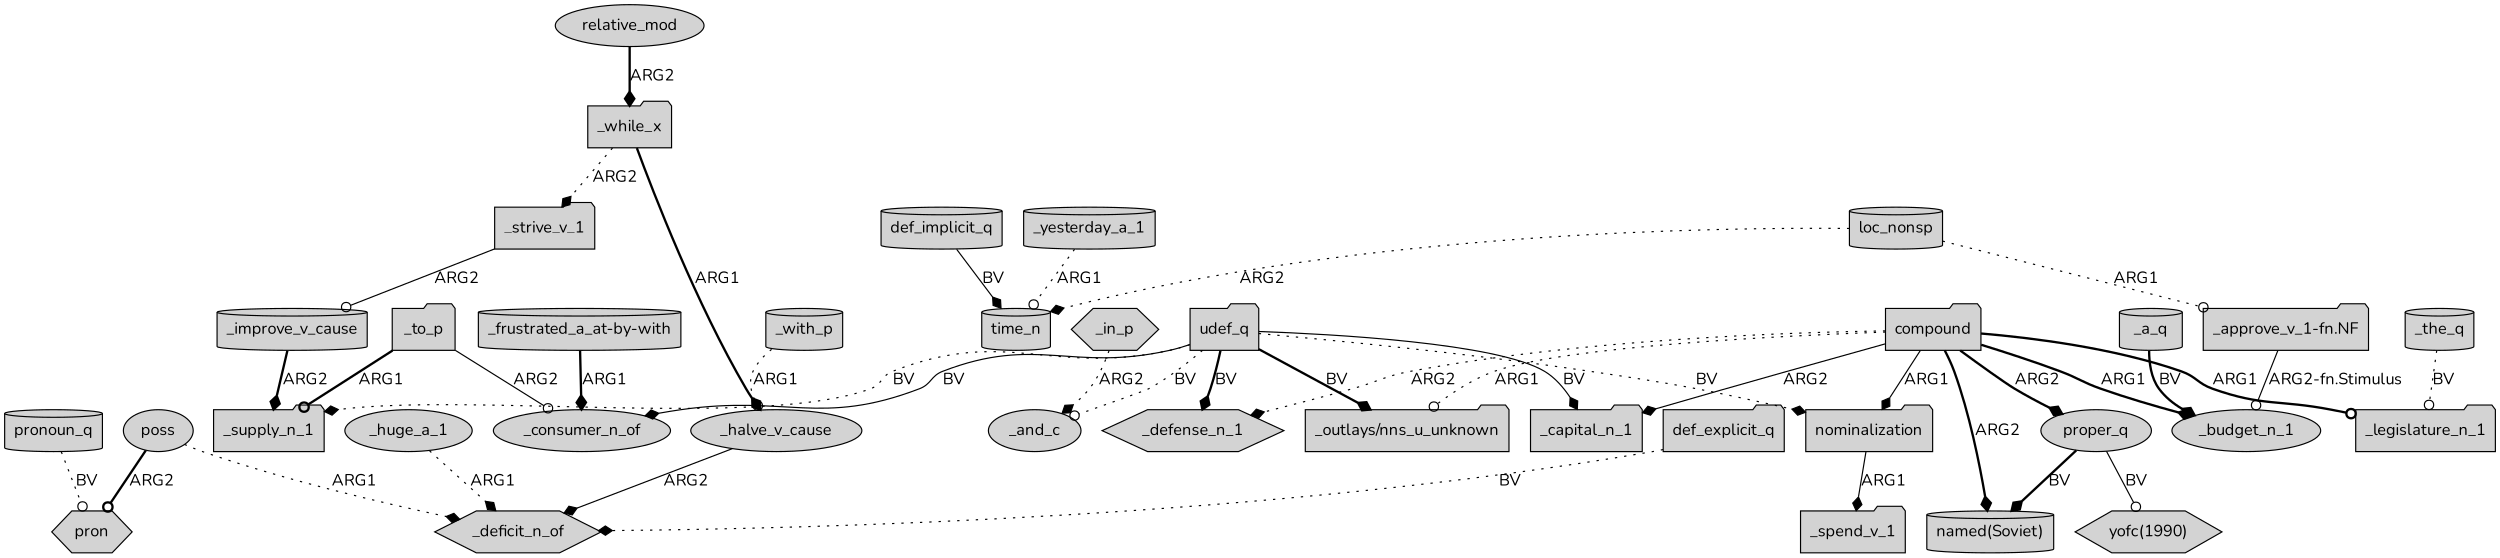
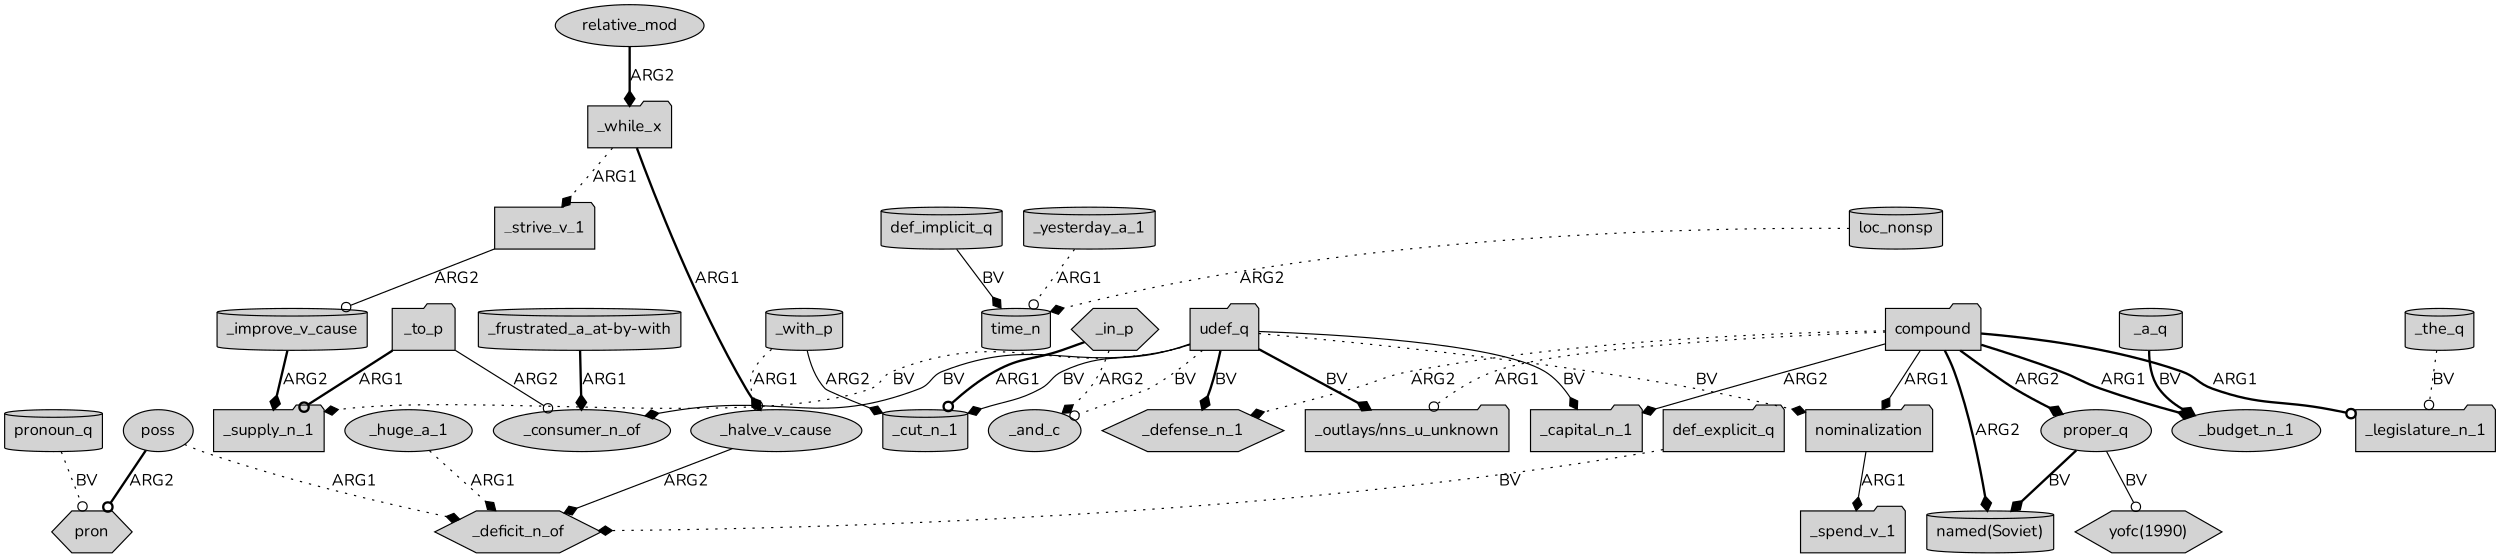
  digraph {
    fontname=Nunito
    node [fontname=Nunito shape=folder style=filled]
    edge [arrowhead=diamond fontname=Nunito style=dotted]
    _halve_v_cause [shape=ellipse]
    _while_x
    _strive_v_1
    _deficit_n_of [shape=hexagon]
    _improve_v_cause [shape=cylinder]
    _budget_n_1 [shape=ellipse]
    compound
    _capital_n_1
    nominalization
    _legislature_n_1
    "_outlays/nns_u_unknown"
    _defense_n_1 [shape=hexagon]
    "named(Soviet)" [shape=cylinder]
    proper_q [shape=ellipse]
    "yofc(1990)" [shape=hexagon]
    _spend_v_1
    _yesterday_a_1 [shape=cylinder]
    time_n [shape=cylinder]
    _a_q [shape=cylinder]
    _with_p [shape=cylinder]
+   _cut_n_1 [shape=cylinder]
    _to_p
    _supply_n_1
    _consumer_n_of [shape=ellipse]
    poss [shape=ellipse]
    pron [shape=hexagon]
-   "_approve_v_1-fn.NF"
    def_explicit_q
    _in_p [shape=hexagon]
    _and_c [shape=ellipse]
    _the_q [shape=cylinder]
    udef_q
    loc_nonsp [shape=cylinder]
    relative_mod [shape=ellipse]
    pronoun_q [shape=cylinder]
    "_frustrated_a_at-by-with" [shape=cylinder]
    _huge_a_1 [shape=ellipse]
    def_implicit_q [shape=cylinder]
    _halve_v_cause -> _deficit_n_of [label=ARG2 style=solid]
    _while_x -> _halve_v_cause [label=ARG1 style=bold]
-   _while_x -> _strive_v_1 [label=ARG2]
+   _while_x -> _strive_v_1 [label=ARG1]
    _strive_v_1 -> _improve_v_cause [arrowhead=odot label=ARG2 style=solid]
    _improve_v_cause -> _supply_n_1 [label=ARG2 style=bold]
    compound -> _budget_n_1 [label=ARG1 style=bold]
    compound -> _capital_n_1 [label=ARG2 style=solid]
    compound -> nominalization [label=ARG1 style=solid]
    compound -> _legislature_n_1 [arrowhead=odot label=ARG1 style=bold]
    compound -> "_outlays/nns_u_unknown" [arrowhead=odot label=ARG1]
    compound -> _defense_n_1 [label=ARG2]
    compound -> "named(Soviet)" [label=ARG2 style=bold]
    compound -> proper_q [label=ARG2 style=bold]
    nominalization -> _spend_v_1 [label=ARG1 style=solid]
    proper_q -> "named(Soviet)" [label=BV style=bold]
    proper_q -> "yofc(1990)" [arrowhead=odot label=BV style=solid]
    _yesterday_a_1 -> time_n [arrowhead=odot label=ARG1]
    _a_q -> _budget_n_1 [label=BV style=bold]
    _with_p -> _halve_v_cause [arrowhead=odot label=ARG1]
+   _with_p -> _cut_n_1 [label=ARG2 style=solid]
    _to_p -> _supply_n_1 [arrowhead=odot label=ARG1 style=bold]
    _to_p -> _consumer_n_of [arrowhead=odot label=ARG2 style=solid]
    poss -> _deficit_n_of [label=ARG1]
    poss -> pron [arrowhead=odot label=ARG2 style=bold]
-   "_approve_v_1-fn.NF" -> _budget_n_1 [arrowhead=odot label="ARG2-fn.Stimulus" style=solid]
    def_explicit_q -> _deficit_n_of [label=BV]
+   _in_p -> _cut_n_1 [arrowhead=odot label=ARG1 style=bold]
    _in_p -> _and_c [label=ARG2]
    _the_q -> _legislature_n_1 [arrowhead=odot label=BV]
    udef_q -> _capital_n_1 [label=BV style=solid]
    udef_q -> nominalization [label=BV]
    udef_q -> "_outlays/nns_u_unknown" [label=BV style=bold]
    udef_q -> _defense_n_1 [label=BV style=bold]
+   udef_q -> _cut_n_1 [label=BV style=solid]
    udef_q -> _supply_n_1 [label=BV]
    udef_q -> _consumer_n_of [label=BV style=solid]
    udef_q -> _and_c [arrowhead=odot label=BV]
    loc_nonsp -> time_n [label=ARG2]
-   loc_nonsp -> "_approve_v_1-fn.NF" [arrowhead=odot label=ARG1]
    relative_mod -> _while_x [label=ARG2 style=bold]
    pronoun_q -> pron [arrowhead=odot label=BV]
    "_frustrated_a_at-by-with" -> _consumer_n_of [label=ARG1 style=bold]
    _huge_a_1 -> _deficit_n_of [label=ARG1]
    def_implicit_q -> time_n [label=BV style=solid]
  }
